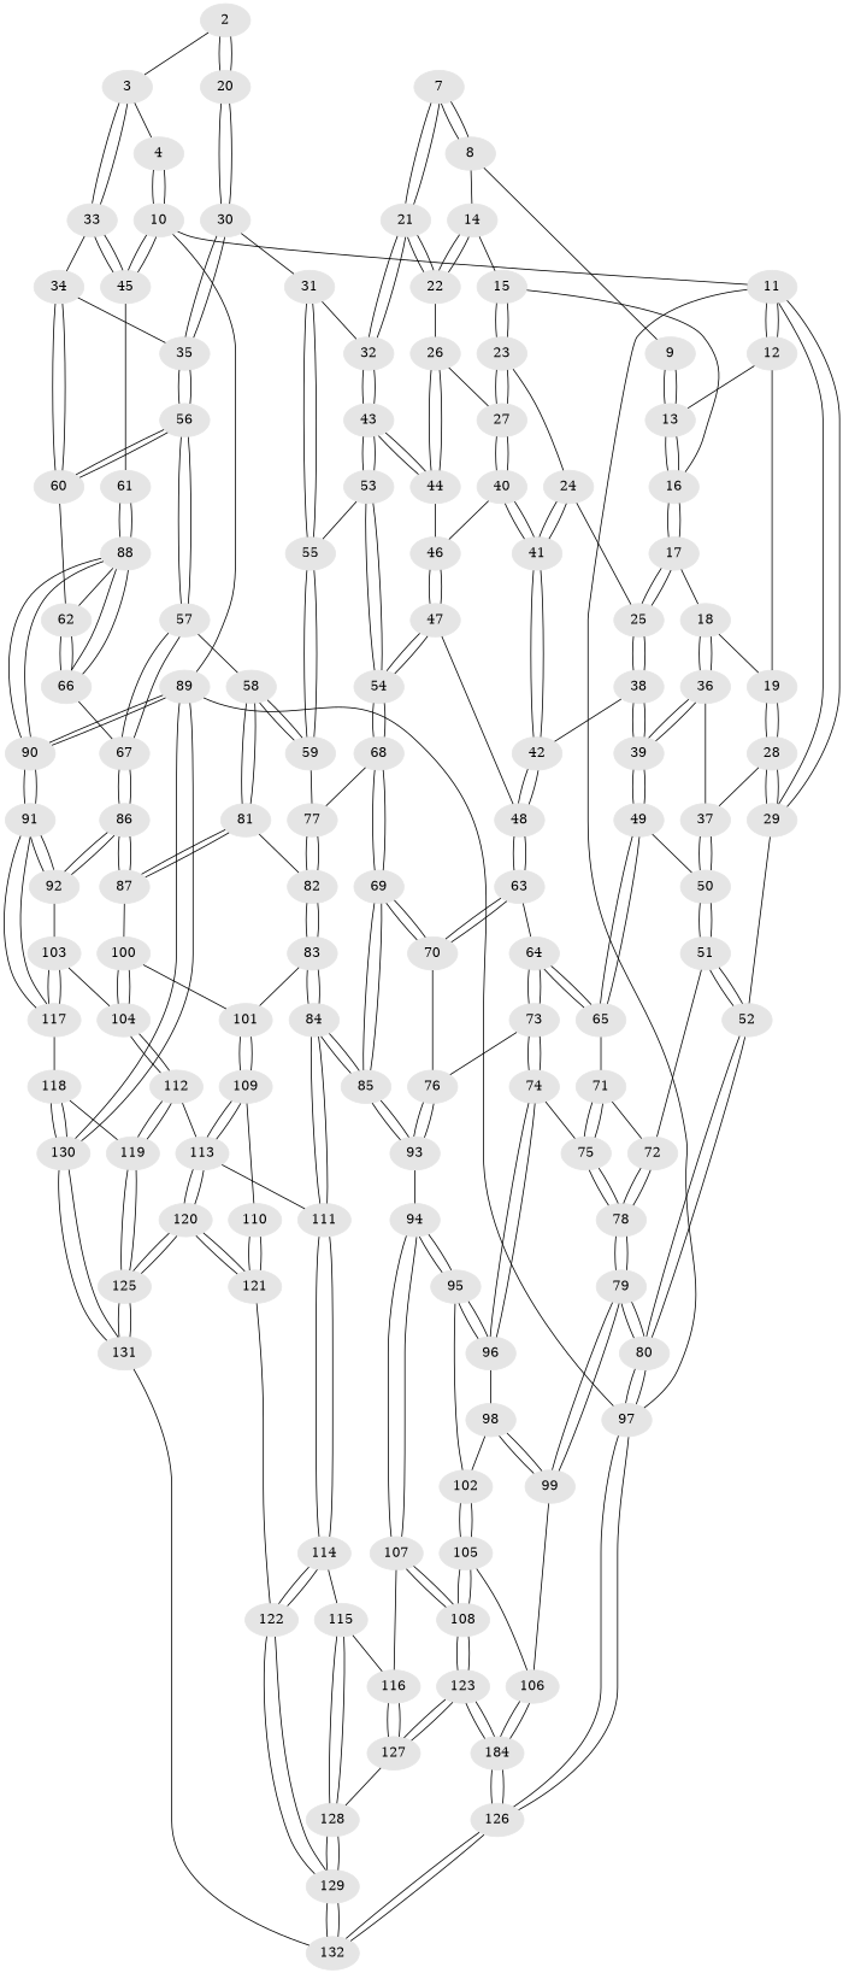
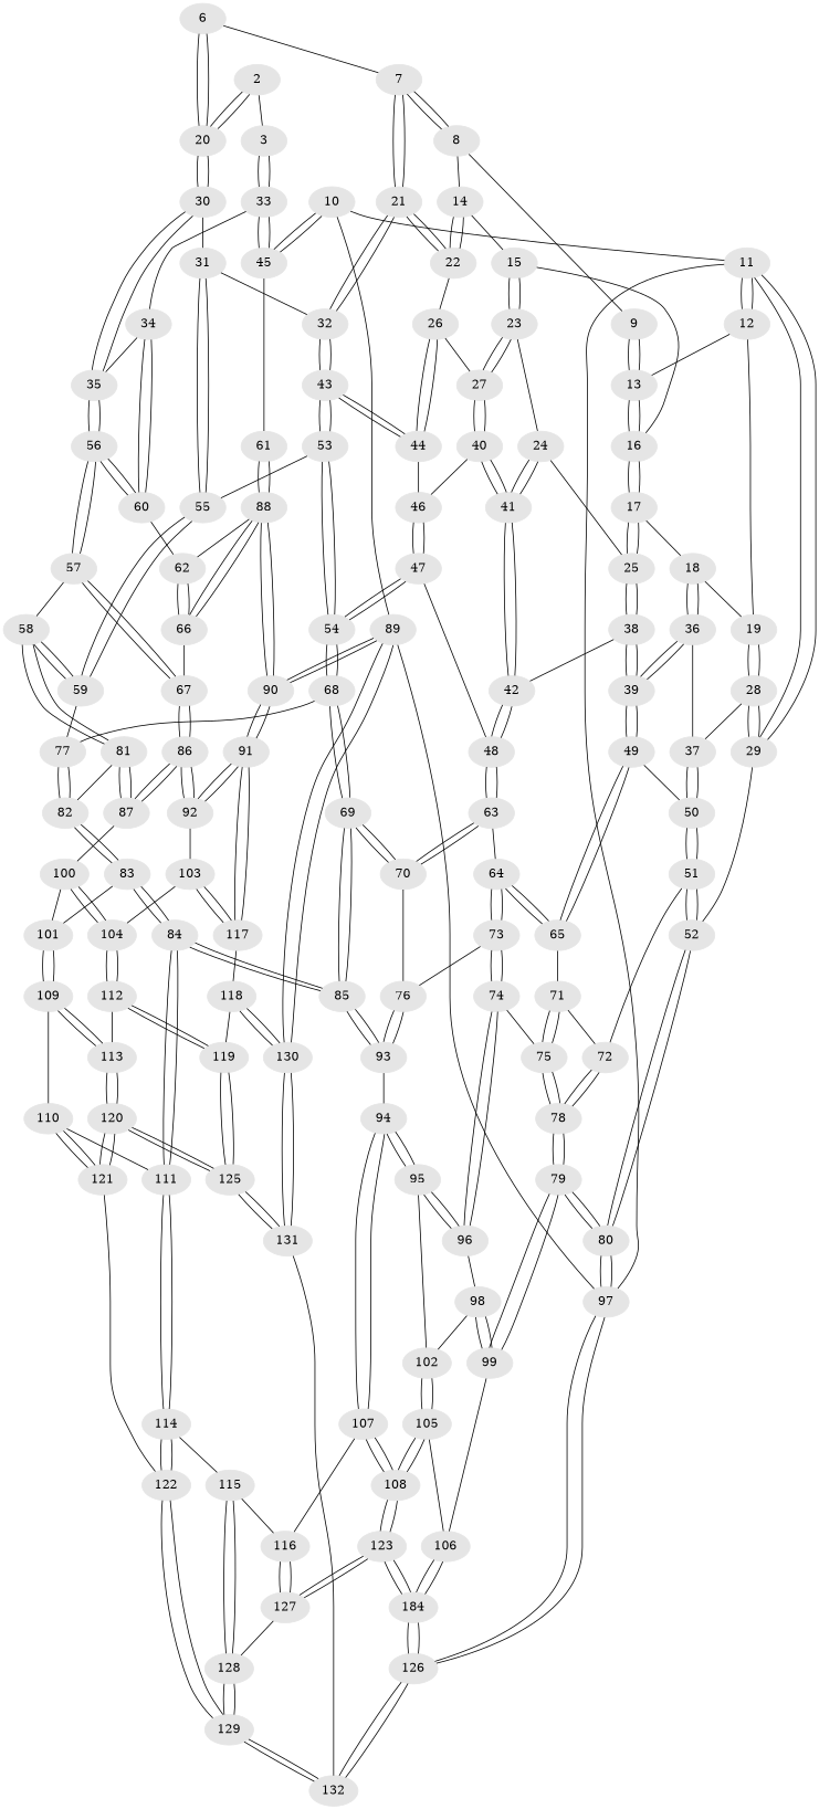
  graph {
    node [color=gray90 style=filled]
    2
    3
    20
+   6
    7
-   4
    33
    30
    10
    45
    34
    11
    89
    9
    13
    8
    21
    14
    22
    32
    15
    16
    12
    29
    97
    61
    90
    130
    19
    52
    126
    28
    17
    23
    26
    24
    27
    18
    25
    36
    38
    37
    39
    31
    35
    43
    44
    41
    40
    42
    46
    50
    80
    55
    56
    59
    53
    60
    62
    57
    49
    51
    48
    65
    47
    63
    54
    88
    68
    64
    70
    71
    72
    78
    77
    69
    58
    67
    81
    86
    82
    87
    66
    73
    76
    74
    75
    92
    85
    93
    79
    96
    98
    94
    83
    99
    106
    100
    84
    101
    111
    109
    114
    103
    104
    91
    131
    117
    118
    95
    107
    102
    108
    116
    105
    132
    n117 [label=184]
    112
    110
    113
    119
    123
    127
    121
    120
    122
    115
    125
    128
    129
    2 -- 3
    2 -- 20
    2 -- 20
-   3 -- 4
    3 -- 33
    3 -- 33
    20 -- 30
    20 -- 30
+   6 -- 20
+   6 -- 20
+   6 -- 7
    7 -- 8
    7 -- 8
    7 -- 21
    7 -- 21
-   4 -- 10
-   4 -- 10
    33 -- 45
    33 -- 45
    33 -- 34
    30 -- 31
    30 -- 35
    30 -- 35
    10 -- 45
    10 -- 45
    10 -- 11
    10 -- 89
    45 -- 61
    34 -- 35
    34 -- 60
    34 -- 60
    11 -- 12
    11 -- 12
    11 -- 29
    11 -- 29
    11 -- 97
    89 -- 97
    89 -- 90
    89 -- 90
    89 -- 130
    89 -- 130
    9 -- 13
    9 -- 13
    13 -- 16
    13 -- 16
    8 -- 9
    8 -- 14
    21 -- 22
    21 -- 22
    21 -- 32
    21 -- 32
    14 -- 22
    14 -- 22
    14 -- 15
    22 -- 26
    32 -- 43
    32 -- 43
    15 -- 16
    15 -- 23
    15 -- 23
    16 -- 17
    16 -- 17
    12 -- 13
    12 -- 19
    29 -- 52
    97 -- 126
    97 -- 126
    61 -- 88
    61 -- 88
    90 -- 91
    90 -- 91
    130 -- 131
    130 -- 131
    19 -- 28
    19 -- 28
    52 -- 80
    52 -- 80
    126 -- 132
    126 -- 132
    28 -- 29
    28 -- 29
    28 -- 37
    17 -- 18
    17 -- 25
    17 -- 25
    23 -- 24
    23 -- 27
    23 -- 27
    26 -- 27
    26 -- 44
    26 -- 44
    24 -- 25
    24 -- 41
    24 -- 41
    27 -- 40
    27 -- 40
    18 -- 19
    18 -- 36
    18 -- 36
    25 -- 38
    25 -- 38
    36 -- 37
    36 -- 39
    36 -- 39
    38 -- 39
    38 -- 39
    38 -- 42
    37 -- 50
    37 -- 50
    39 -- 49
    39 -- 49
    31 -- 32
    31 -- 55
    31 -- 55
    35 -- 56
    35 -- 56
    43 -- 44
    43 -- 44
    43 -- 53
    43 -- 53
    44 -- 46
    41 -- 42
    41 -- 42
    40 -- 41
    40 -- 41
    40 -- 46
    42 -- 48
    42 -- 48
    46 -- 47
    46 -- 47
    50 -- 51
    50 -- 51
    80 -- 97
    80 -- 97
    55 -- 59
    55 -- 59
    56 -- 60
    56 -- 60
    56 -- 57
    56 -- 57
    59 -- 77
    53 -- 55
    53 -- 54
    53 -- 54
    60 -- 62
    62 -- 66
    62 -- 66
    57 -- 58
    57 -- 67
    57 -- 67
    49 -- 50
    49 -- 65
    49 -- 65
    51 -- 52
    51 -- 52
    51 -- 72
    48 -- 63
    48 -- 63
    65 -- 71
    47 -- 48
    47 -- 54
    47 -- 54
    63 -- 64
    63 -- 70
    63 -- 70
    54 -- 68
    54 -- 68
    88 -- 90
    88 -- 90
    88 -- 62
    68 -- 77
    68 -- 69
    68 -- 69
    64 -- 65
    64 -- 65
    64 -- 73
    64 -- 73
    70 -- 76
    71 -- 72
    71 -- 75
    71 -- 75
    72 -- 78
    72 -- 78
    78 -- 79
    78 -- 79
    77 -- 82
    77 -- 82
    69 -- 70
    69 -- 70
    69 -- 85
    69 -- 85
    58 -- 59
    58 -- 59
    58 -- 81
    58 -- 81
    67 -- 86
    67 -- 86
    81 -- 82
    81 -- 87
    81 -- 87
    86 -- 87
    86 -- 87
    86 -- 92
    86 -- 92
    82 -- 83
    82 -- 83
    87 -- 100
    66 -- 88
    66 -- 88
    66 -- 67
    73 -- 76
    73 -- 74
    73 -- 74
    76 -- 93
    76 -- 93
    74 -- 75
    74 -- 96
    74 -- 96
    75 -- 78
    75 -- 78
    92 -- 103
    85 -- 93
    85 -- 93
    93 -- 94
    79 -- 80
    79 -- 80
    79 -- 99
    79 -- 99
    96 -- 98
    98 -- 99
    98 -- 99
    98 -- 102
    94 -- 95
    94 -- 95
    94 -- 107
    94 -- 107
    83 -- 84
    83 -- 84
    83 -- 101
    99 -- 106
    106 -- n117
    106 -- n117
    100 -- 101
    100 -- 104
    100 -- 104
    84 -- 85
    84 -- 85
    84 -- 111
    84 -- 111
    101 -- 109
    101 -- 109
    111 -- 114
    111 -- 114
    109 -- 110
    109 -- 113
    109 -- 113
    114 -- 122
    114 -- 122
    114 -- 115
    103 -- 104
    103 -- 117
    103 -- 117
    104 -- 112
    104 -- 112
    91 -- 92
    91 -- 92
    91 -- 117
    91 -- 117
    131 -- 132
    117 -- 118
    118 -- 130
    118 -- 130
    118 -- 119
    95 -- 96
    95 -- 96
    95 -- 102
    107 -- 108
    107 -- 108
    107 -- 116
    102 -- 105
    102 -- 105
    108 -- 123
    108 -- 123
    116 -- 127
    116 -- 127
    105 -- 106
    105 -- 108
    105 -- 108
    n117 -- 126
    n117 -- 126
    112 -- 113
    112 -- 119
    112 -- 119
-   113 -- 111
+   110 -- 111
    110 -- 121
    110 -- 121
    113 -- 120
    113 -- 120
    119 -- 125
    119 -- 125
    123 -- n117
    123 -- n117
    123 -- 127
    123 -- 127
    127 -- 128
    121 -- 122
    120 -- 121
    120 -- 121
    120 -- 125
    120 -- 125
    122 -- 129
    122 -- 129
    115 -- 116
    115 -- 128
    115 -- 128
    125 -- 131
    125 -- 131
    128 -- 129
    128 -- 129
    129 -- 132
    129 -- 132
  }
